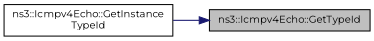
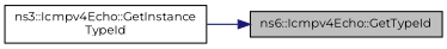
  digraph {
    rankdir=RL
    fontname=Montserrat
    node [color=black fontname=Montserrat fontsize=10 shape=record style=filled]
-   n1 [fillcolor=grey75 fontcolor=black height=0.2 label="ns3::Icmpv4Echo::GetTypeId" width=0.4]
+   n1 [fillcolor=grey75 fontcolor=black height=0.2 label="ns6::Icmpv4Echo::GetTypeId" width=0.4]
    n2 [fillcolor=white height=0.2 label="ns3::Icmpv4Echo::GetInstance\lTypeId" width=0.4]
    n1 -> n2 [color=midnightblue dir=back fontname=Montserrat fontsize=10 labelfontname=Helvetica labelfontsize=10 style=solid]
  }
